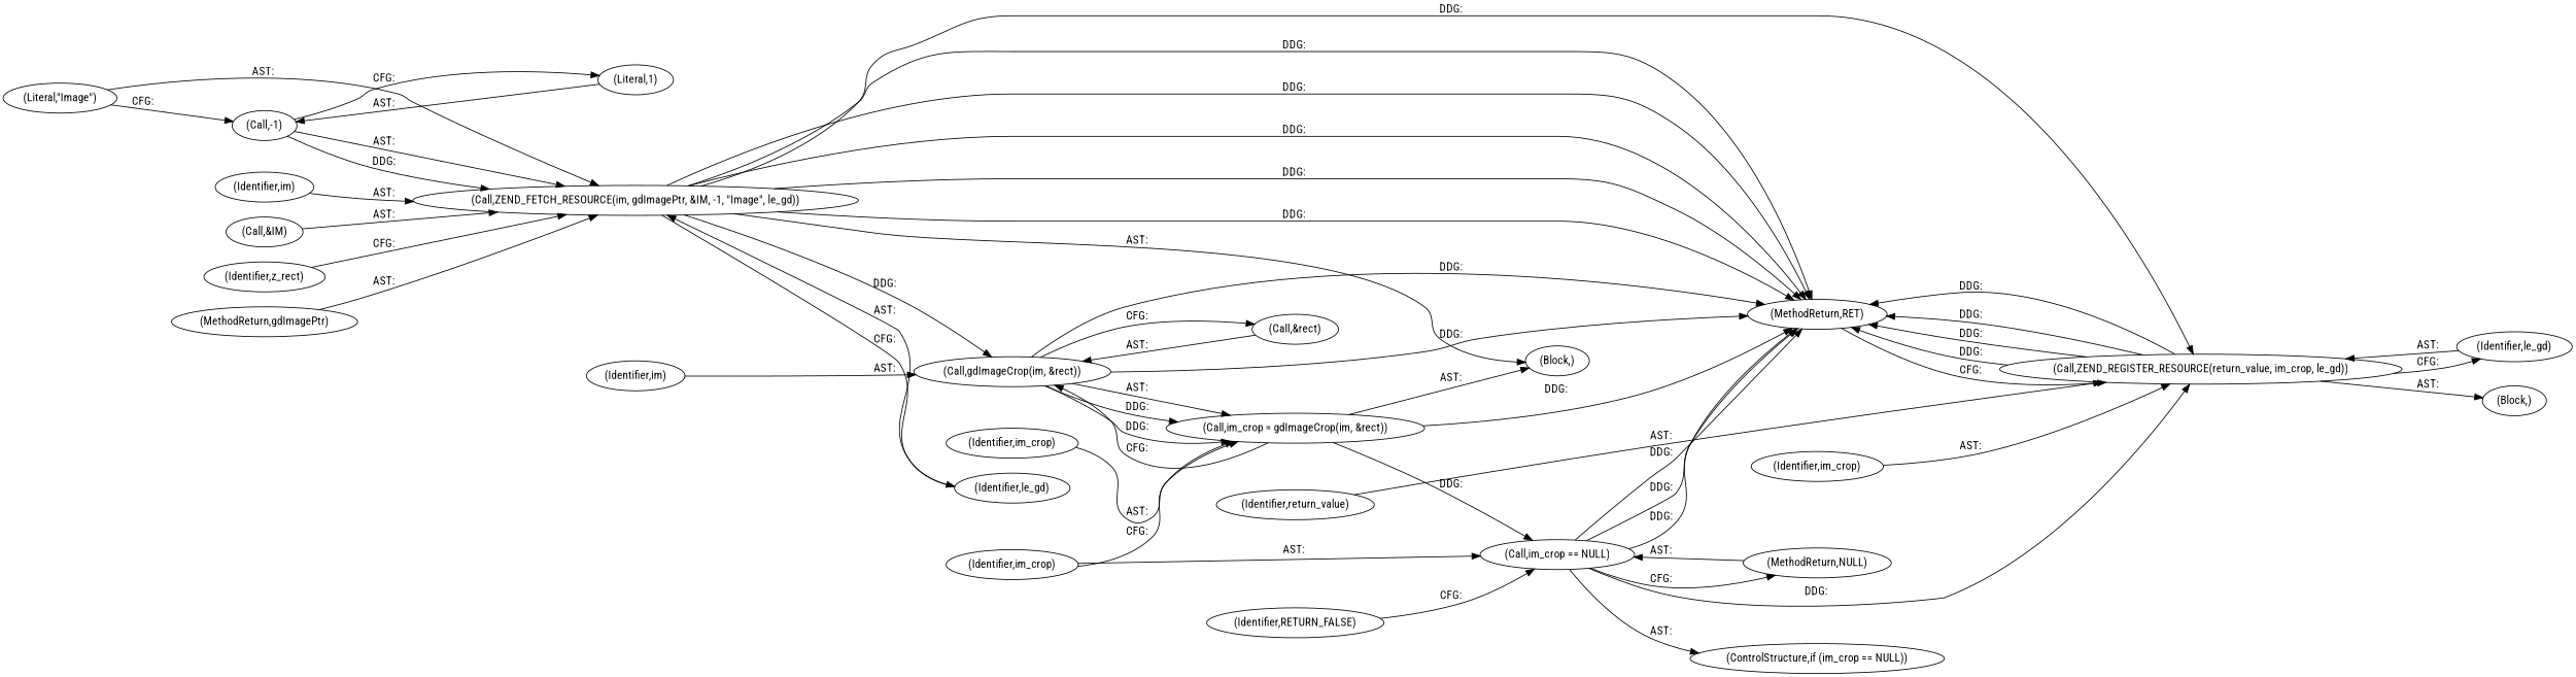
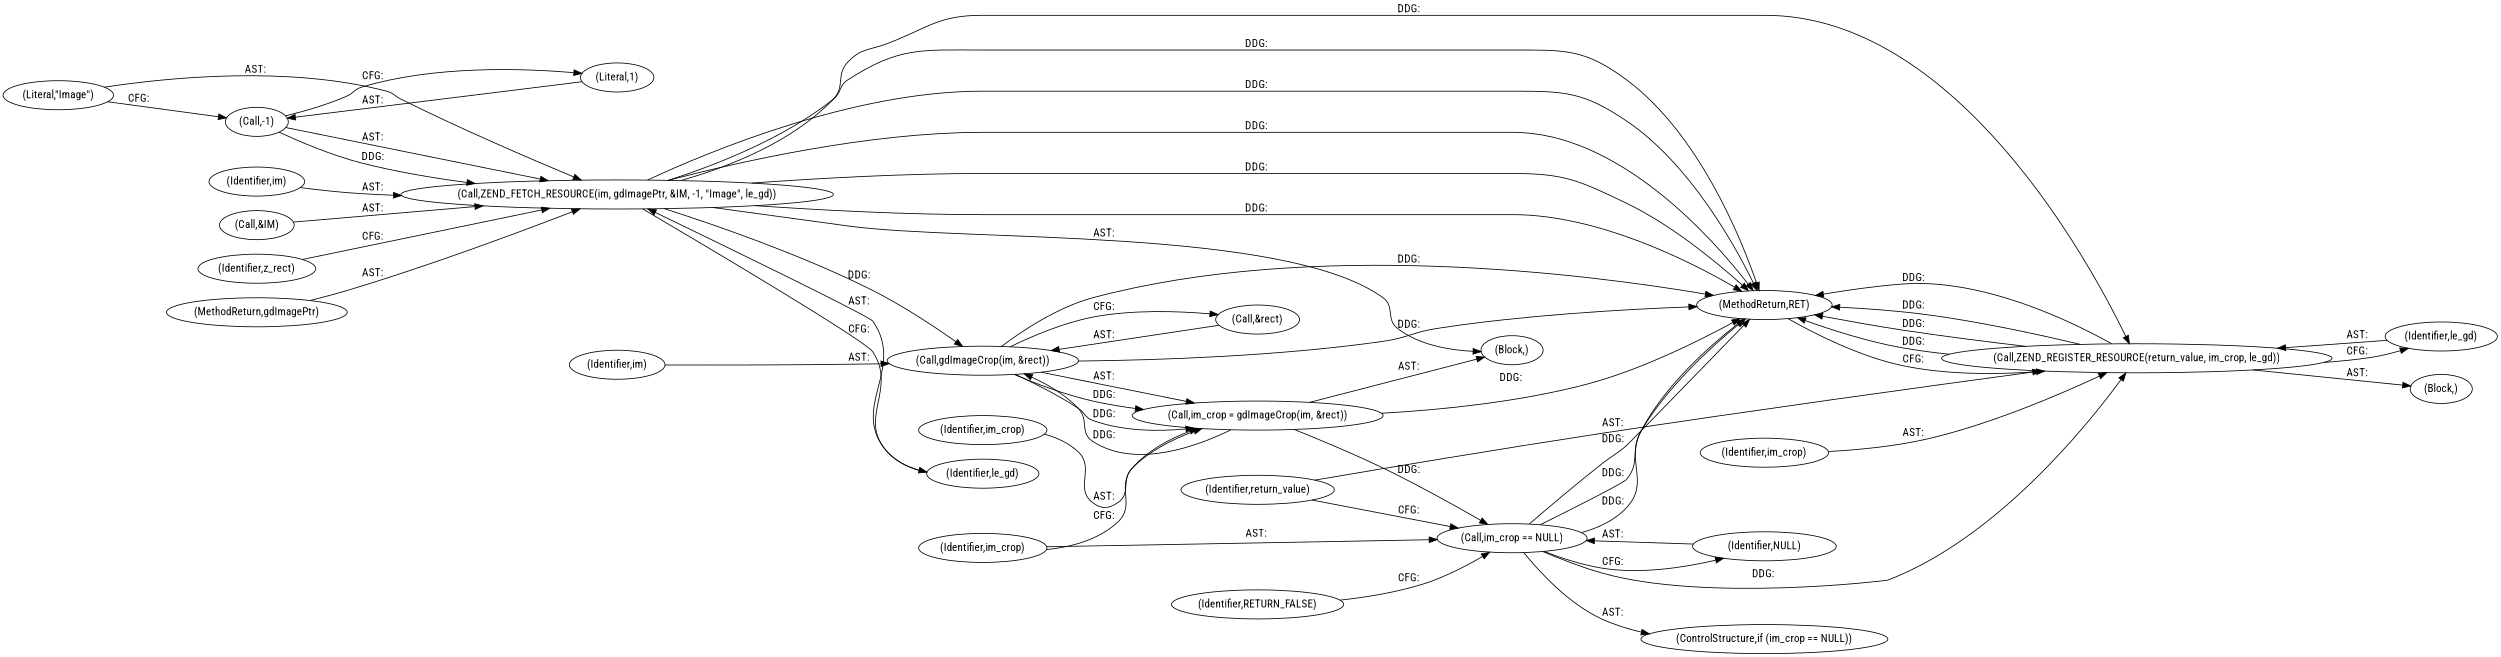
  digraph {
    fontname="Roboto Condensed"
    rankdir=LR
    node [fontname="Roboto Condensed"]
    edge [fontname="Roboto Condensed"]
    n1 [label="(Call,ZEND_FETCH_RESOURCE(im, gdImagePtr, &IM, -1, \"Image\", le_gd))"]
    n2 [label="(Call,gdImageCrop(im, &rect))"]
    n3 [label="(Call,ZEND_REGISTER_RESOURCE(return_value, im_crop, le_gd))"]
    n4 [label="(Block,)"]
    n5 [label="(Identifier,le_gd)"]
    n6 [label="(MethodReturn,RET)"]
    n7 [label="(Call,im_crop = gdImageCrop(im, &rect))"]
    n8 [label="(Call,&rect)"]
    n9 [label="(Identifier,le_gd)"]
    n10 [label="(Block,)"]
    n11 [label="(Call,-1)"]
    n12 [label="(Literal,1)"]
    n13 [label="(Call,im_crop == NULL)"]
-   n14 [label="(MethodReturn,NULL)"]
+   n14 [label="(Identifier,NULL)"]
    n15 [label="(ControlStructure,if (im_crop == NULL))"]
    n16 [label="(Identifier,im_crop)"]
    n17 [label="(Identifier,im_crop)"]
    n18 [label="(Call,&IM)"]
    n19 [label="(Identifier,z_rect)"]
    n20 [label="(MethodReturn,gdImagePtr)"]
    n21 [label="(Literal,\"Image\")"]
    n22 [label="(Identifier,im)"]
    n23 [label="(Identifier,im)"]
    n24 [label="(Identifier,im_crop)"]
    n25 [label="(Identifier,return_value)"]
    n26 [label="(Identifier,RETURN_FALSE)"]
    n1 -> n2 [label="DDG: "]
    n1 -> n3 [label="DDG: "]
    n1 -> n4 [label="AST: "]
    n1 -> n5 [label="CFG: "]
    n1 -> n6 [label="DDG: "]
    n1 -> n6 [label="DDG: "]
    n1 -> n6 [label="DDG: "]
    n1 -> n6 [label="DDG: "]
    n1 -> n6 [label="DDG: "]
    n2 -> n6 [label="DDG: "]
    n2 -> n6 [label="DDG: "]
    n2 -> n7 [label="AST: "]
    n2 -> n7 [label="DDG: "]
    n2 -> n7 [label="DDG: "]
    n2 -> n8 [label="CFG: "]
    n3 -> n6 [label="DDG: "]
    n3 -> n6 [label="DDG: "]
    n3 -> n6 [label="DDG: "]
    n3 -> n6 [label="DDG: "]
    n3 -> n9 [label="CFG: "]
    n3 -> n10 [label="AST: "]
    n5 -> n1 [label="AST: "]
    n6 -> n3 [label="CFG: "]
-   n7 -> n2 [label="CFG: "]
+   n7 -> n2 [label="DDG: "]
    n7 -> n4 [label="AST: "]
    n7 -> n6 [label="DDG: "]
    n7 -> n13 [label="DDG: "]
    n8 -> n2 [label="AST: "]
    n9 -> n3 [label="AST: "]
    n11 -> n1 [label="AST: "]
    n11 -> n1 [label="DDG: "]
    n11 -> n12 [label="CFG: "]
    n12 -> n11 [label="AST: "]
    n13 -> n3 [label="DDG: "]
    n13 -> n6 [label="DDG: "]
    n13 -> n6 [label="DDG: "]
    n13 -> n6 [label="DDG: "]
    n13 -> n14 [label="CFG: "]
    n13 -> n15 [label="AST: "]
    n14 -> n13 [label="AST: "]
    n16 -> n7 [label="CFG: "]
    n16 -> n13 [label="AST: "]
    n17 -> n3 [label="AST: "]
    n18 -> n1 [label="AST: "]
    n19 -> n1 [label="CFG: "]
    n20 -> n1 [label="AST: "]
    n21 -> n1 [label="AST: "]
    n21 -> n11 [label="CFG: "]
    n22 -> n2 [label="AST: "]
    n23 -> n1 [label="AST: "]
    n24 -> n7 [label="AST: "]
    n25 -> n3 [label="AST: "]
+   n25 -> n13 [label="CFG: "]
    n26 -> n13 [label="CFG: "]
  }
